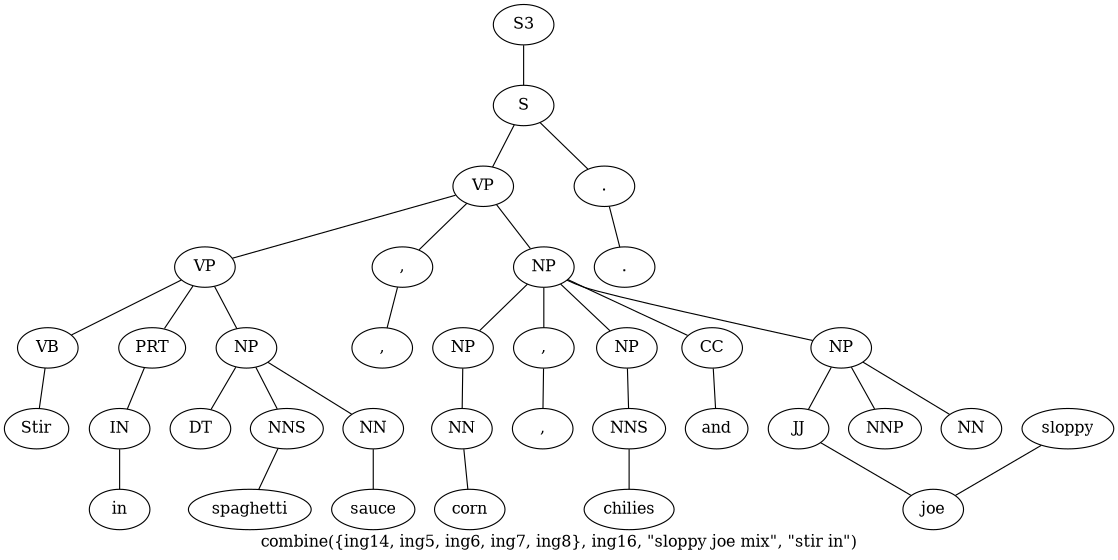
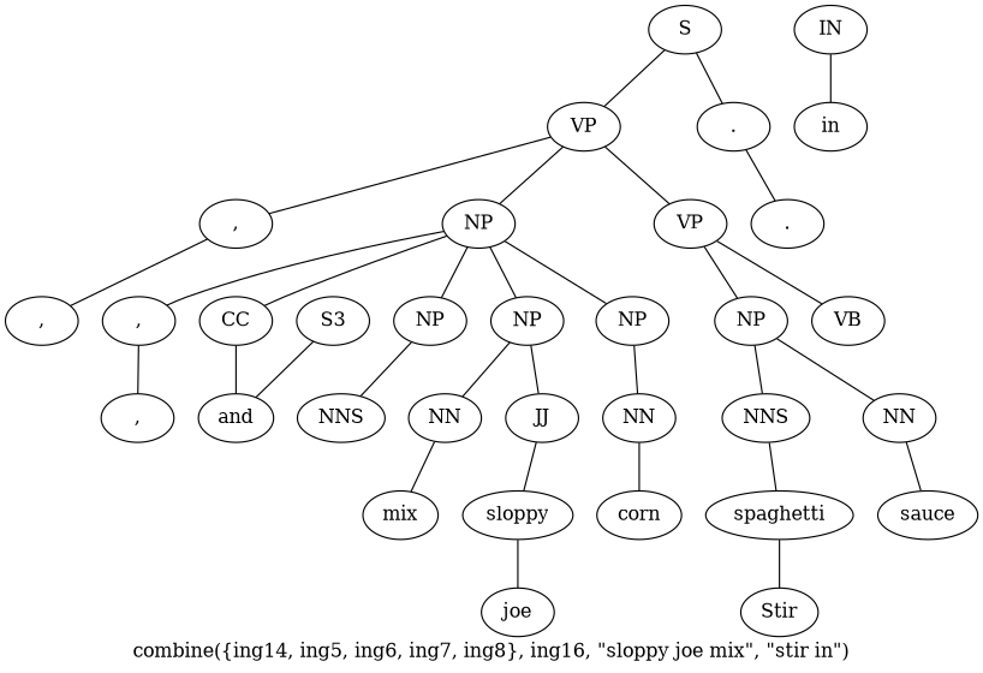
  graph {
    label="combine({ing14, ing5, ing6, ing7, ing8}, ing16, \"sloppy joe mix\", \"stir in\")"
    n1 [label=S3]
    n2 [label=S]
    n3 [label=VP]
    n4 [label="."]
    n5 [label=VP]
    n6 [label=","]
    n7 [label=NP]
    n8 [label="."]
    n9 [label=VB]
-   n10 [label=PRT]
    n11 [label=NP]
    n12 [label=","]
    n13 [label=NP]
    n14 [label=","]
    n15 [label=NP]
    n16 [label=CC]
    n17 [label=NP]
    n18 [label=Stir]
    n19 [label=IN]
-   n20 [label=DT]
    n21 [label=NNS]
    n22 [label=NN]
    n23 [label=in]
    n24 [label=spaghetti]
    n25 [label=sauce]
    n26 [label=NN]
    n27 [label=","]
    n28 [label=NNS]
    n29 [label=and]
    n30 [label=JJ]
-   n31 [label=NNP]
    n32 [label=NN]
    n33 [label=corn]
-   n34 [label=chilies]
    n35 [label=sloppy]
+   n36 [label=mix]
    n37 [label=joe]
-   n1 -- n2
+   n1 -- n29
    n2 -- n3
    n2 -- n4
    n3 -- n5
    n3 -- n6
    n3 -- n7
    n4 -- n8
    n5 -- n9
-   n5 -- n10
    n5 -- n11
    n6 -- n12
    n7 -- n13
    n7 -- n14
    n7 -- n15
    n7 -- n16
    n7 -- n17
-   n9 -- n18
-   n10 -- n19
-   n11 -- n20
+   n24 -- n18
    n11 -- n21
    n11 -- n22
    n13 -- n26
    n14 -- n27
    n15 -- n28
    n16 -- n29
    n17 -- n30
-   n17 -- n31
    n17 -- n32
    n19 -- n23
    n21 -- n24
    n22 -- n25
    n26 -- n33
-   n28 -- n34
-   n30 -- n37
+   n30 -- n35
+   n32 -- n36
    n35 -- n37
  }
